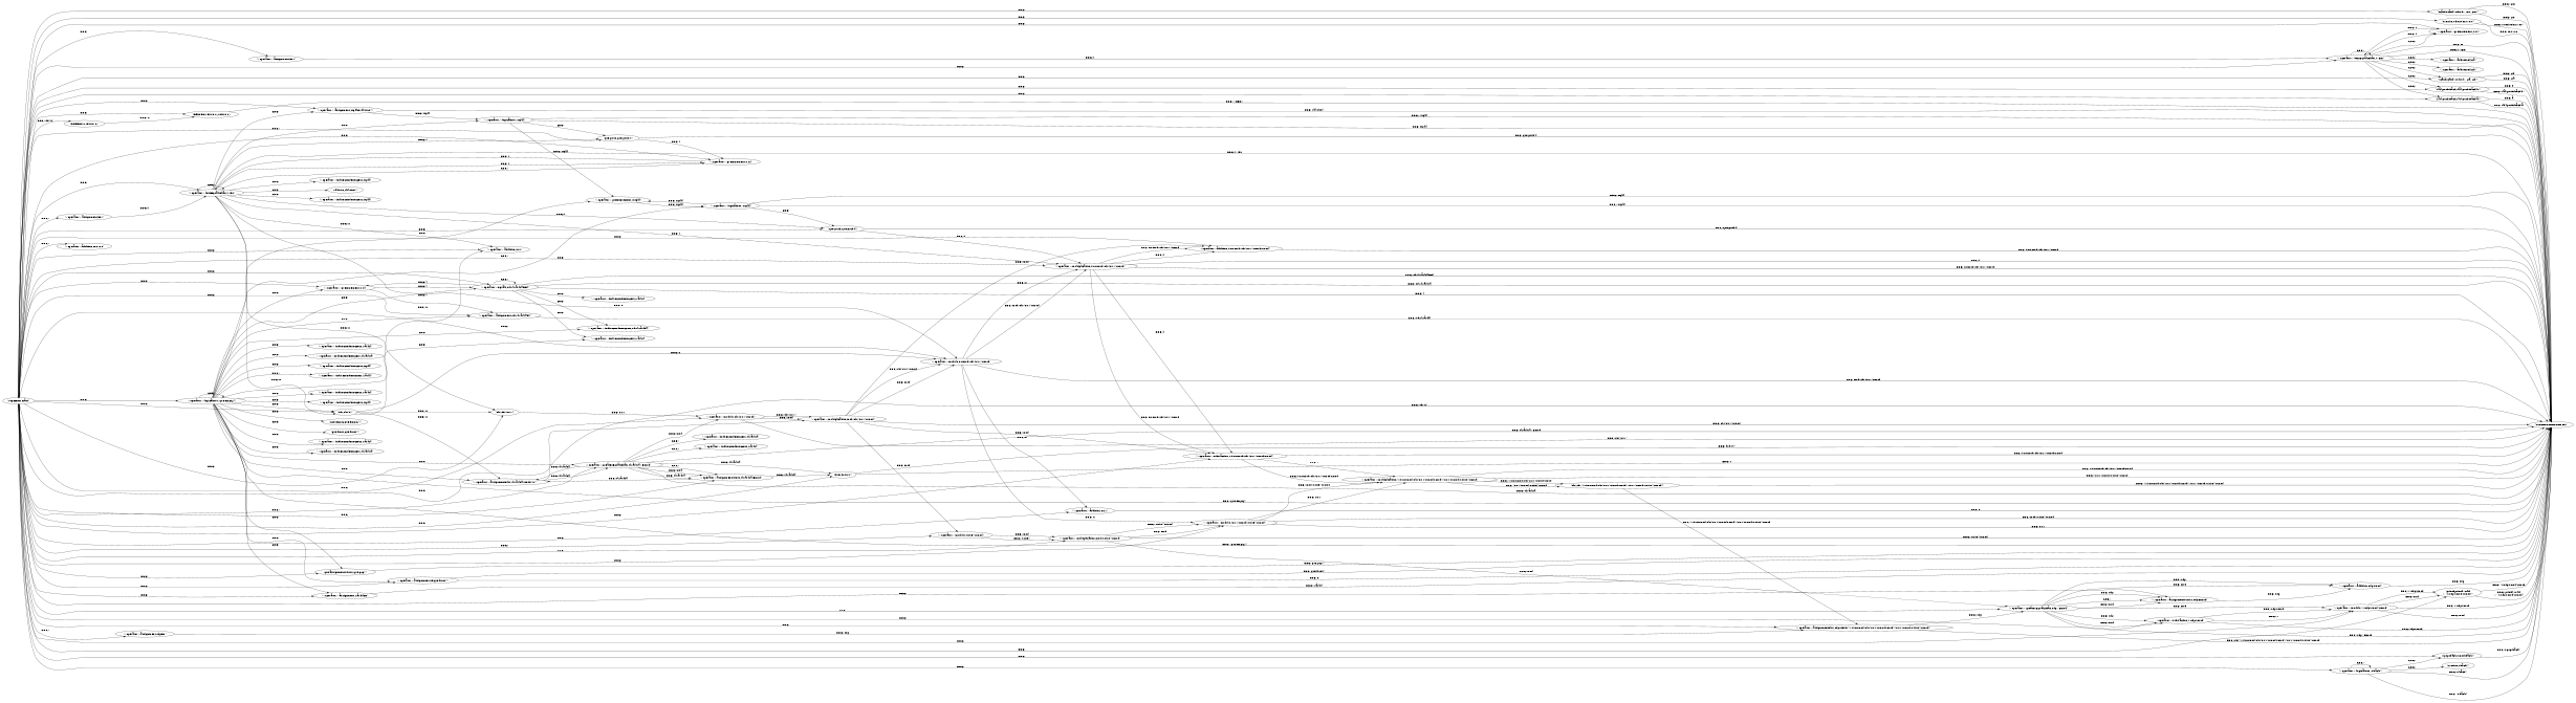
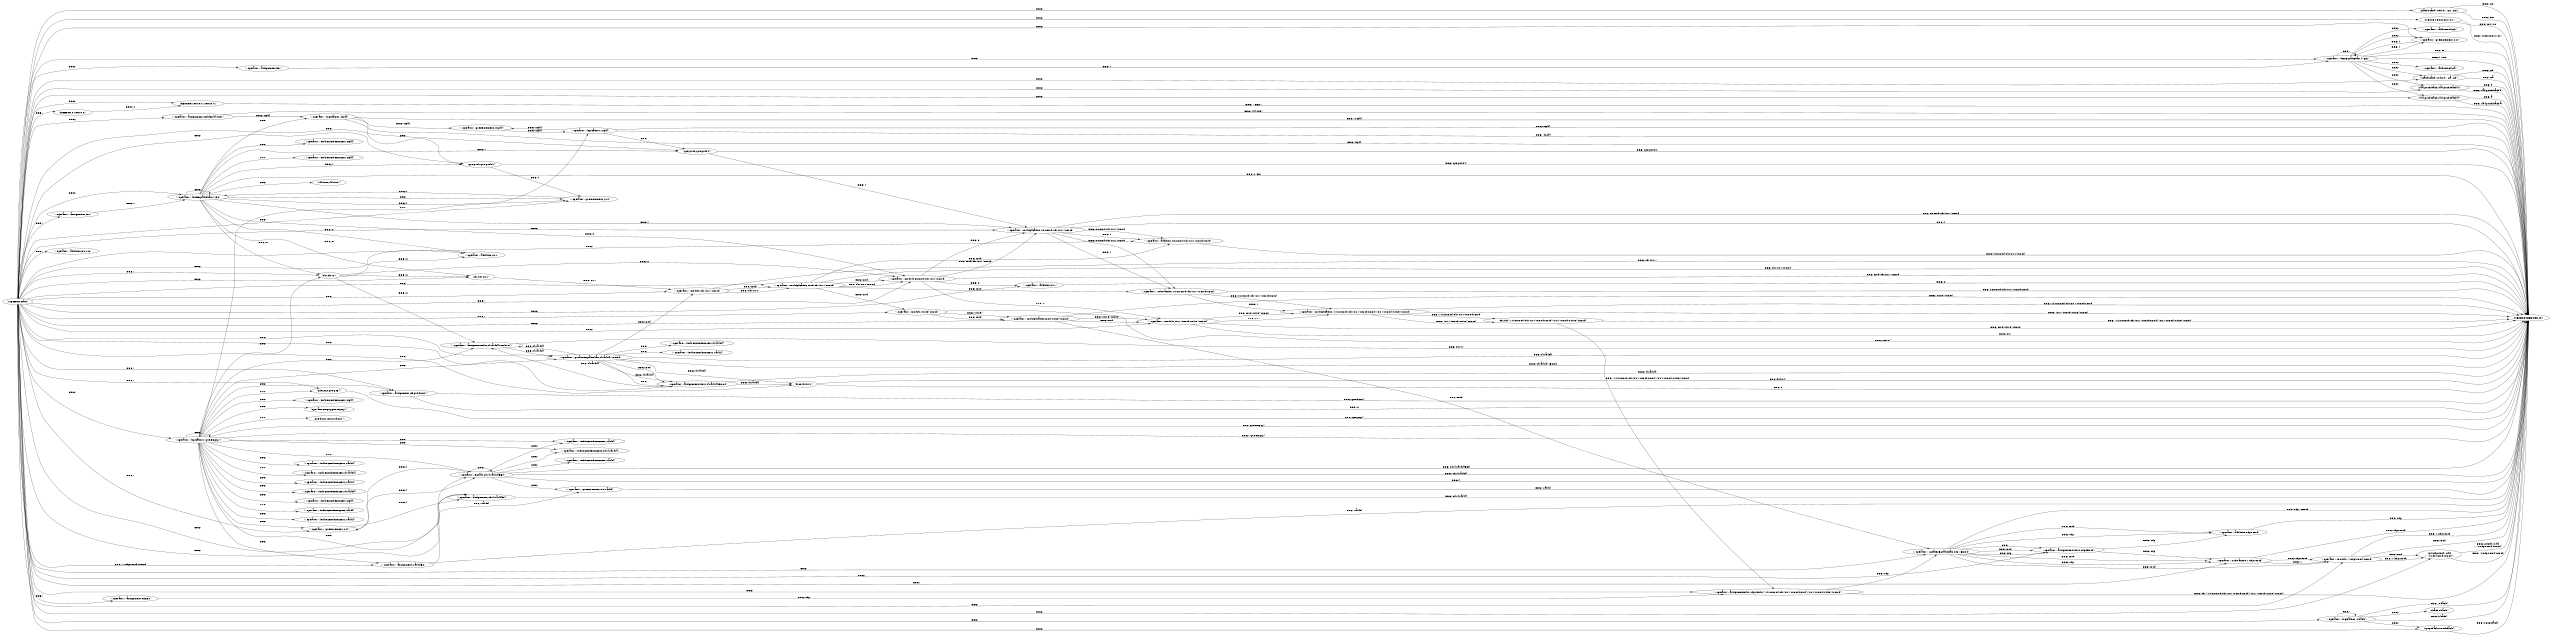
  digraph {
    rankdir=LR
    n1 [label="(METHOD,main)"]
    n2 [label="(scanf,scanf(\"%d%d\", &n, &m))"]
    n3 [label="(t.resize,t.front(m+100))"]
-   n4 [label="(fwht,fwht(t))"]
+   n4 [label="(front,fwht(t))"]
    n5 [label="(<operator>.assignment,odp=0)"]
    n6 [label="(printf,printf(\"%lld\n\", (1-odp+mod)%mod))"]
    n7 [label="(RETURN,return 0;,return 0;)"]
    n8 [label="(<operator>.assignment,i=1)"]
    n9 [label="(<operator>.lessEqualsThan,i<=m)"]
    n10 [label="(<operator>.preIncrement,++i)"]
    n11 [label="(<operator>.assignment,i=1)"]
    n12 [label="(<operator>.lessEqualsThan,i<=n)"]
    n13 [label="(<operator>.preIncrement,++i)"]
    n14 [label="(<operator>.logicalNot,!que.empty())"]
    n15 [label="(<operator>.logicalNot,!t.back())"]
    n16 [label="(t.pop_back,t.mod_back())"]
    n17 [label="(<operator>.assignmentPlus,odp+=obr((1-i*n%mod*obr(n+1)%mod+mod)*(n+1)%mod*t.size()%mod))"]
    n18 [label="(LITERAL,0,return 0;)"]
    n19 [label="(<operator>.addition,m+100)"]
    n20 [label="(scanf,scanf(\"%d%d\", &a, &b))"]
    n21 [label="(v[a].push_back,v[a].push_back(b))"]
    n22 [label="(r[b].push_back,r[b].push_back(a))"]
    n23 [label="(<operator>.assignment,stp[i]=v[i].size())"]
    n24 [label="(<operator>.assignment,x=que.front())"]
-   n25 [label="(que.assignmentMinus,que.pop())"]
+   n25 [label="(que.pop,que.pop())"]
    n26 [label="(<operator>.preIncrement,++l)"]
    n27 [label="(<operator>.assignment,war[x]=0)"]
    n28 [label="(<operator>.greaterEqualsThan,odp>=mod)"]
    n29 [label="(<operator>.assignmentMinus,odp-=mod)"]
    n30 [label="(<operator>.modulo,(1-odp+mod)%mod)"]
    n31 [label="(que.push,que.push(i))"]
    n32 [label="(<operator>.assignment,odw[war[i]]=l)"]
    n33 [label="(<operator>.equals,odw[war[x]]==l)"]
    n34 [label="(<operator>.greaterEqualsThan,t[war[x]]>=mod)"]
    n35 [label="(<operator>.assignmentMinus,t[war[x]]-=mod)"]
    n36 [label="(<operator>.subtraction,1-odp+mod)"]
    n37 [label="(obr,obr(n))"]
    n38 [label="(que.push,que.push(i))"]
    n39 [label="(<operator>.subtraction,1-i*n%mod*obr(n+1)%mod+mod)"]
    n40 [label="(<operator>.modulo,(n+1)%mod*t.size()%mod)"]
    n41 [label="(<operator>.addition,i*n%mod*obr(n+1)%mod+mod)"]
    n42 [label="(<operator>.addition,n+1)"]
    n43 [label="(<operator>.multiplication,mod*t.size()%mod)"]
    n44 [label="(<operator>.multiplication,i*n%mod*obr(n+1)%mod)"]
    n45 [label="(<operator>.modulo,t.size()%mod)"]
    n46 [label="(<operator>.modulo,n%mod*obr(n+1)%mod)"]
    n47 [label="(<operator>.multiplication,mod*obr(n+1)%mod)"]
    n48 [label="(<operator>.modulo,obr(n+1)%mod)"]
    n49 [label="(obr,obr(n+1))"]
    n50 [label="(<operator>.addition,n+1)"]
    n51 [label="(METHOD_RETURN,int)"]
    n52 [label="(<operator>.addressOf,&a)"]
    n53 [label="(<operator>.addressOf,&b)"]
    n54 [label="(<operator>.logicalNot,!stp[i])"]
    n55 [label="(<operator>.indirectIndexAccess,stp[i])"]
    n56 [label="(v[i].size,v[i].size())"]
    n57 [label="(<operator>.indirectIndexAccess,stp[i])"]
    n58 [label="(<operator>.assignmentPlus,t[war[x]]+=obr(n))"]
    n59 [label="(<operator>.preDecrement,--stp[i])"]
    n60 [label="(<operator>.logicalNot,!stp[i])"]
-   n61 [label="(que.empty,que.empty())"]
-   n62 [label="(que.front,que.front())"]
+   n61 [label="(operator.empty,que.empty())"]
+   n62 [label="(que.front,return.front())"]
    n63 [label="(<operator>.indirectIndexAccess,war[x])"]
    n64 [label="(<operator>.indirectIndexAccess,t[war[x]])"]
    n65 [label="(<operator>.indirectIndexAccess,odw[war[x]])"]
    n66 [label="(<operator>.indirectIndexAccess,war[x])"]
    n67 [label="(<operator>.indirectIndexAccess,t[war[x]])"]
    n68 [label="(<operator>.indirectIndexAccess,stp[i])"]
    n69 [label="(<operator>.indirectIndexAccess,war[i])"]
    n70 [label="(<operator>.indirectIndexAccess,war[x])"]
    n71 [label="(<operator>.indirectIndexAccess,war[x])"]
    n72 [label="(<operator>.indirectIndexAccess,stp[i])"]
-   n73 [label="(t.resize,t.back())"]
+   n73 [label="(t.back,t.back())"]
+   n74 [label="(<operator>.preIncrement,++war[x])"]
    n75 [label="(<operator>.addition,odp+mod)"]
    n76 [label="(<operator>.indirectIndexAccess,war[x])"]
    n77 [label="(<operator>.indirectIndexAccess,t[war[x]])"]
    n78 [label="(<operator>.indirectIndexAccess,war[x])"]
    n79 [label="(<operator>.multiplication,(1-i*n%mod*obr(n+1)%mod+mod)*(n+1)%mod*t.size()%mod)"]
    n80 [label="(obr,obr((1-i*n%mod*obr(n+1)%mod+mod)*(n+1)%mod*t.size()%mod))"]
    n1 -> n2 [label="DDG: "]
    n1 -> n3 [label="DDG: "]
    n1 -> n4 [label="DDG: "]
    n1 -> n5 [label="DDG: "]
    n1 -> n6 [label="DDG: "]
    n1 -> n7 [label="DDG: "]
    n1 -> n8 [label="DDG: "]
    n1 -> n9 [label="DDG: "]
    n1 -> n10 [label="DDG: "]
    n1 -> n11 [label="DDG: "]
    n1 -> n12 [label="DDG: "]
    n1 -> n13 [label="DDG: "]
    n1 -> n14 [label="DDG: "]
    n1 -> n15 [label="DDG: "]
    n1 -> n16 [label="DDG: "]
    n1 -> n17 [label="DDG: "]
-   n1 -> n18 [label="DDG: obr(n)"]
+   n1 -> n18 [label="DDG: "]
    n1 -> n19 [label="DDG: "]
    n1 -> n20 [label="DDG: "]
    n1 -> n21 [label="DDG: "]
    n1 -> n22 [label="DDG: "]
    n1 -> n23 [label="DDG: "]
    n1 -> n24 [label="DDG: "]
    n1 -> n25 [label="DDG: "]
    n1 -> n26 [label="DDG: "]
-   n1 -> n27 [label="DDG: "]
+   n1 -> n27 [label="DDG: (1-odp+mod)%mod"]
    n1 -> n28 [label="DDG: "]
    n1 -> n29 [label="DDG: "]
    n1 -> n30 [label="DDG: "]
    n1 -> n31 [label="DDG: "]
    n1 -> n32 [label="DDG: "]
    n1 -> n33 [label="DDG: "]
    n1 -> n34 [label="DDG: "]
    n1 -> n35 [label="DDG: "]
    n1 -> n36 [label="DDG: "]
    n1 -> n37 [label="DDG: "]
    n1 -> n38 [label="DDG: "]
-   n1 -> n39 [label="DDG: "]
    n1 -> n40 [label="DDG: "]
    n1 -> n41 [label="DDG: "]
    n1 -> n42 [label="DDG: "]
    n1 -> n43 [label="DDG: "]
    n1 -> n44 [label="DDG: "]
    n1 -> n45 [label="DDG: "]
    n1 -> n46 [label="DDG: "]
    n1 -> n47 [label="DDG: "]
    n1 -> n48 [label="DDG: "]
    n1 -> n49 [label="DDG: "]
    n1 -> n50 [label="DDG: "]
    n2 -> n51 [label="DDG: &n"]
    n2 -> n51 [label="DDG: &m"]
    n3 -> n51 [label="DDG: m+100"]
    n3 -> n51 [label="DDG: t.resize(m+100)"]
    n4 -> n51 [label="DDG: t"]
    n4 -> n51 [label="DDG: fwht(t)"]
    n5 -> n17 [label="DDG: odp"]
    n6 -> n51 [label="DDG: (1-odp+mod)%mod"]
    n6 -> n51 [label="DDG: printf(\"%lld\n\", (1-odp+mod)%mod)"]
    n7 -> n51 [label="DDG: <RET>"]
    n8 -> n9 [label="DDG: i"]
    n9 -> n9 [label="CDG: "]
    n9 -> n10 [label="DDG: i"]
    n9 -> n10 [label="CDG: "]
    n9 -> n20 [label="CDG: "]
    n9 -> n21 [label="CDG: "]
    n9 -> n22 [label="CDG: "]
    n9 -> n51 [label="DDG: m"]
    n9 -> n51 [label="DDG: i<=m"]
    n9 -> n52 [label="CDG: "]
    n9 -> n53 [label="CDG: "]
    n10 -> n9 [label="DDG: i"]
    n11 -> n12 [label="DDG: i"]
    n12 -> n12 [label="CDG: "]
    n12 -> n13 [label="DDG: i"]
    n12 -> n13 [label="CDG: "]
-   n12 -> n23 [label="CDG: "]
    n12 -> n31 [label="DDG: i"]
    n12 -> n37 [label="DDG: n"]
    n12 -> n38 [label="DDG: i"]
    n12 -> n44 [label="DDG: i"]
    n12 -> n46 [label="DDG: n"]
    n12 -> n49 [label="DDG: n"]
    n12 -> n50 [label="DDG: n"]
    n12 -> n51 [label="DDG: i<=n"]
    n12 -> n54 [label="CDG: "]
    n12 -> n55 [label="CDG: "]
    n12 -> n56 [label="CDG: "]
    n12 -> n57 [label="CDG: "]
    n13 -> n12 [label="DDG: i"]
    n14 -> n14 [label="CDG: "]
    n14 -> n24 [label="CDG: "]
    n14 -> n25 [label="CDG: "]
    n14 -> n26 [label="CDG: "]
    n14 -> n27 [label="CDG: "]
    n14 -> n32 [label="CDG: "]
    n14 -> n33 [label="CDG: "]
    n14 -> n34 [label="CDG: "]
    n14 -> n37 [label="CDG: "]
    n14 -> n51 [label="DDG: que.empty()"]
    n14 -> n51 [label="DDG: !que.empty()"]
    n14 -> n58 [label="CDG: "]
-   n14 -> n59 [label="CDG: "]
    n14 -> n60 [label="CDG: "]
    n14 -> n61 [label="CDG: "]
    n14 -> n62 [label="CDG: "]
    n14 -> n63 [label="CDG: "]
    n14 -> n64 [label="CDG: "]
    n14 -> n65 [label="CDG: "]
    n14 -> n66 [label="CDG: "]
    n14 -> n67 [label="CDG: "]
    n14 -> n68 [label="CDG: "]
    n14 -> n69 [label="DDG: "]
    n14 -> n70 [label="CDG: "]
    n14 -> n71 [label="CDG: "]
    n14 -> n72 [label="CDG: "]
    n15 -> n15 [label="CDG: "]
    n15 -> n16 [label="CDG: "]
    n15 -> n51 [label="DDG: t.back()"]
    n15 -> n51 [label="DDG: !t.back()"]
    n15 -> n73 [label="CDG: "]
    n16 -> n51 [label="DDG: t.pop_back()"]
    n17 -> n28 [label="DDG: odp"]
    n17 -> n51 [label="DDG: obr((1-i*n%mod*obr(n+1)%mod+mod)*(n+1)%mod*t.size()%mod)"]
    n18 -> n7 [label="DDG: 0"]
    n20 -> n51 [label="DDG: &a"]
    n20 -> n51 [label="DDG: &b"]
    n21 -> n51 [label="DDG: b"]
    n21 -> n51 [label="DDG: v[a].push_back(b)"]
    n22 -> n51 [label="DDG: a"]
    n22 -> n51 [label="DDG: r[b].push_back(a)"]
    n23 -> n51 [label="DDG: v[i].size()"]
    n23 -> n54 [label="DDG: stp[i]"]
    n24 -> n51 [label="DDG: x"]
    n24 -> n51 [label="DDG: que.front()"]
    n25 -> n51 [label="DDG: que.pop()"]
    n26 -> n32 [label="DDG: l"]
    n26 -> n33 [label="DDG: l"]
    n27 -> n51 [label="DDG: war[x]"]
+   n27 -> n74 [label="DDG: war[x]"]
    n28 -> n29 [label="DDG: mod"]
    n28 -> n29 [label="DDG: odp"]
    n28 -> n29 [label="CDG: "]
    n28 -> n30 [label="DDG: mod"]
    n28 -> n36 [label="DDG: mod"]
    n28 -> n36 [label="DDG: odp"]
    n28 -> n51 [label="DDG: odp>=mod"]
    n28 -> n75 [label="DDG: odp"]
    n28 -> n75 [label="DDG: mod"]
+   n29 -> n36 [label="DDG: odp"]
    n29 -> n75 [label="DDG: odp"]
    n30 -> n6 [label="DDG: mod"]
    n30 -> n6 [label="DDG: 1-odp+mod"]
    n30 -> n51 [label="DDG: 1-odp+mod"]
    n30 -> n51 [label="DDG: mod"]
    n31 -> n13 [label="DDG: i"]
    n31 -> n51 [label="DDG: que.push(i)"]
    n32 -> n51 [label="DDG: odw[war[i]]"]
    n33 -> n26 [label="DDG: l"]
    n33 -> n33 [label="CDG: "]
    n33 -> n51 [label="DDG: odw[war[x]]"]
    n33 -> n51 [label="DDG: l"]
    n33 -> n51 [label="DDG: odw[war[x]]==l"]
    n33 -> n65 [label="CDG: "]
    n33 -> n70 [label="CDG: "]
+   n33 -> n74 [label="CDG: "]
    n33 -> n76 [label="CDG: "]
    n34 -> n4 [label="DDG: t[war[x]]"]
    n34 -> n35 [label="DDG: mod"]
    n34 -> n35 [label="DDG: t[war[x]]"]
    n34 -> n35 [label="CDG: "]
    n34 -> n48 [label="DDG: mod"]
    n34 -> n51 [label="DDG: t[war[x]]"]
    n34 -> n51 [label="DDG: t[war[x]]>=mod"]
    n34 -> n58 [label="DDG: t[war[x]]"]
    n34 -> n77 [label="CDG: "]
    n34 -> n78 [label="CDG: "]
    n35 -> n4 [label="DDG: t[war[x]]"]
+   n35 -> n51 [label="DDG: t[war[x]]"]
    n35 -> n58 [label="DDG: t[war[x]]"]
    n36 -> n30 [label="DDG: odp+mod"]
    n36 -> n30 [label="DDG: 1"]
    n36 -> n51 [label="DDG: odp+mod"]
    n37 -> n46 [label="DDG: n"]
    n37 -> n49 [label="DDG: n"]
    n37 -> n50 [label="DDG: n"]
    n37 -> n58 [label="DDG: n"]
    n38 -> n44 [label="DDG: i"]
    n38 -> n51 [label="DDG: que.push(i)"]
    n39 -> n51 [label="DDG: i*n%mod*obr(n+1)%mod+mod"]
    n39 -> n79 [label="DDG: i*n%mod*obr(n+1)%mod+mod"]
    n39 -> n79 [label="DDG: 1"]
    n40 -> n51 [label="DDG: n+1"]
    n40 -> n51 [label="DDG: mod*t.size()%mod"]
    n40 -> n79 [label="DDG: n+1"]
    n40 -> n79 [label="DDG: mod*t.size()%mod"]
    n41 -> n51 [label="DDG: i*n%mod*obr(n+1)%mod"]
    n42 -> n51 [label="DDG: n"]
    n43 -> n28 [label="DDG: mod"]
    n43 -> n40 [label="DDG: t.size()%mod"]
    n43 -> n40 [label="DDG: mod"]
    n43 -> n51 [label="DDG: t.size()%mod"]
    n44 -> n39 [label="DDG: n%mod*obr(n+1)%mod"]
    n44 -> n39 [label="DDG: i"]
    n44 -> n41 [label="DDG: n%mod*obr(n+1)%mod"]
    n44 -> n41 [label="DDG: i"]
    n44 -> n51 [label="DDG: i"]
    n44 -> n51 [label="DDG: n%mod*obr(n+1)%mod"]
    n45 -> n43 [label="DDG: mod"]
    n45 -> n43 [label="DDG: t.size()"]
+   n45 -> n51 [label="DDG: t.size()"]
    n46 -> n40 [label="DDG: n"]
    n46 -> n42 [label="DDG: n"]
    n46 -> n44 [label="DDG: n"]
    n46 -> n44 [label="DDG: mod*obr(n+1)%mod"]
    n46 -> n51 [label="DDG: mod*obr(n+1)%mod"]
    n47 -> n39 [label="DDG: mod"]
    n47 -> n41 [label="DDG: mod"]
    n47 -> n45 [label="DDG: mod"]
    n47 -> n46 [label="DDG: mod"]
    n47 -> n46 [label="DDG: obr(n+1)%mod"]
    n47 -> n51 [label="DDG: obr(n+1)%mod"]
    n48 -> n47 [label="DDG: mod"]
    n48 -> n47 [label="DDG: obr(n+1)"]
    n48 -> n51 [label="DDG: obr(n+1)"]
    n49 -> n48 [label="DDG: n+1"]
    n54 -> n31 [label="CDG: "]
    n54 -> n51 [label="DDG: stp[i]"]
    n54 -> n51 [label="DDG: !stp[i]"]
    n54 -> n59 [label="DDG: stp[i]"]
    n58 -> n34 [label="DDG: t[war[x]]"]
    n58 -> n51 [label="DDG: obr(n)"]
    n59 -> n60 [label="DDG: stp[i]"]
    n60 -> n38 [label="CDG: "]
    n60 -> n51 [label="DDG: stp[i]"]
    n60 -> n51 [label="DDG: !stp[i]"]
    n60 -> n59 [label="DDG: stp[i]"]
+   n74 -> n51 [label="DDG: war[x]"]
    n75 -> n51 [label="DDG: odp"]
    n79 -> n51 [label="DDG: 1-i*n%mod*obr(n+1)%mod+mod"]
    n79 -> n51 [label="DDG: (n+1)%mod*t.size()%mod"]
    n79 -> n80 [label="DDG: (n+1)%mod*t.size()%mod"]
    n79 -> n80 [label="DDG: 1-i*n%mod*obr(n+1)%mod+mod"]
    n80 -> n17 [label="DDG: (1-i*n%mod*obr(n+1)%mod+mod)*(n+1)%mod*t.size()%mod"]
    n80 -> n51 [label="DDG: (1-i*n%mod*obr(n+1)%mod+mod)*(n+1)%mod*t.size()%mod"]
  }
